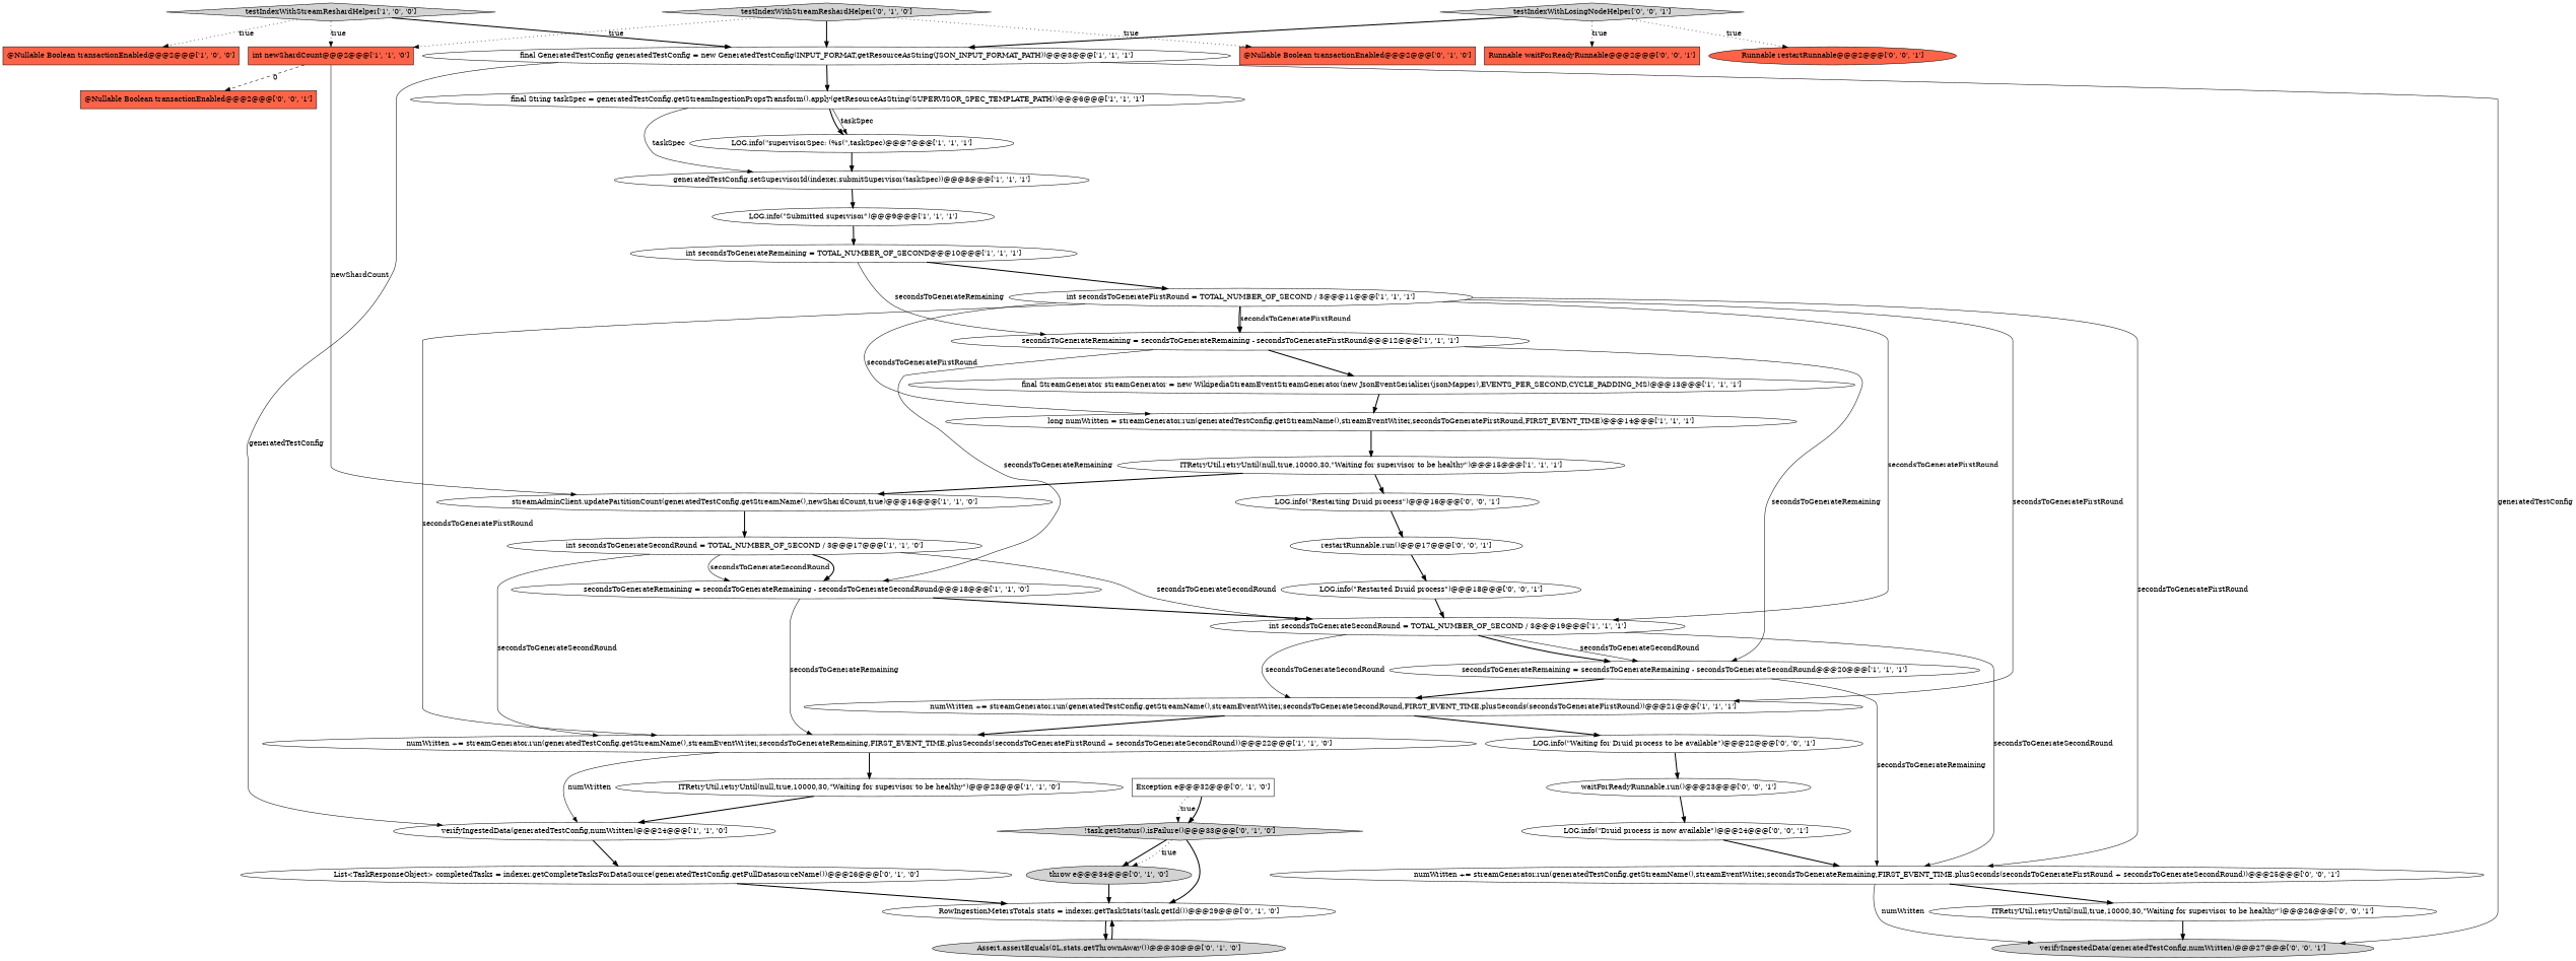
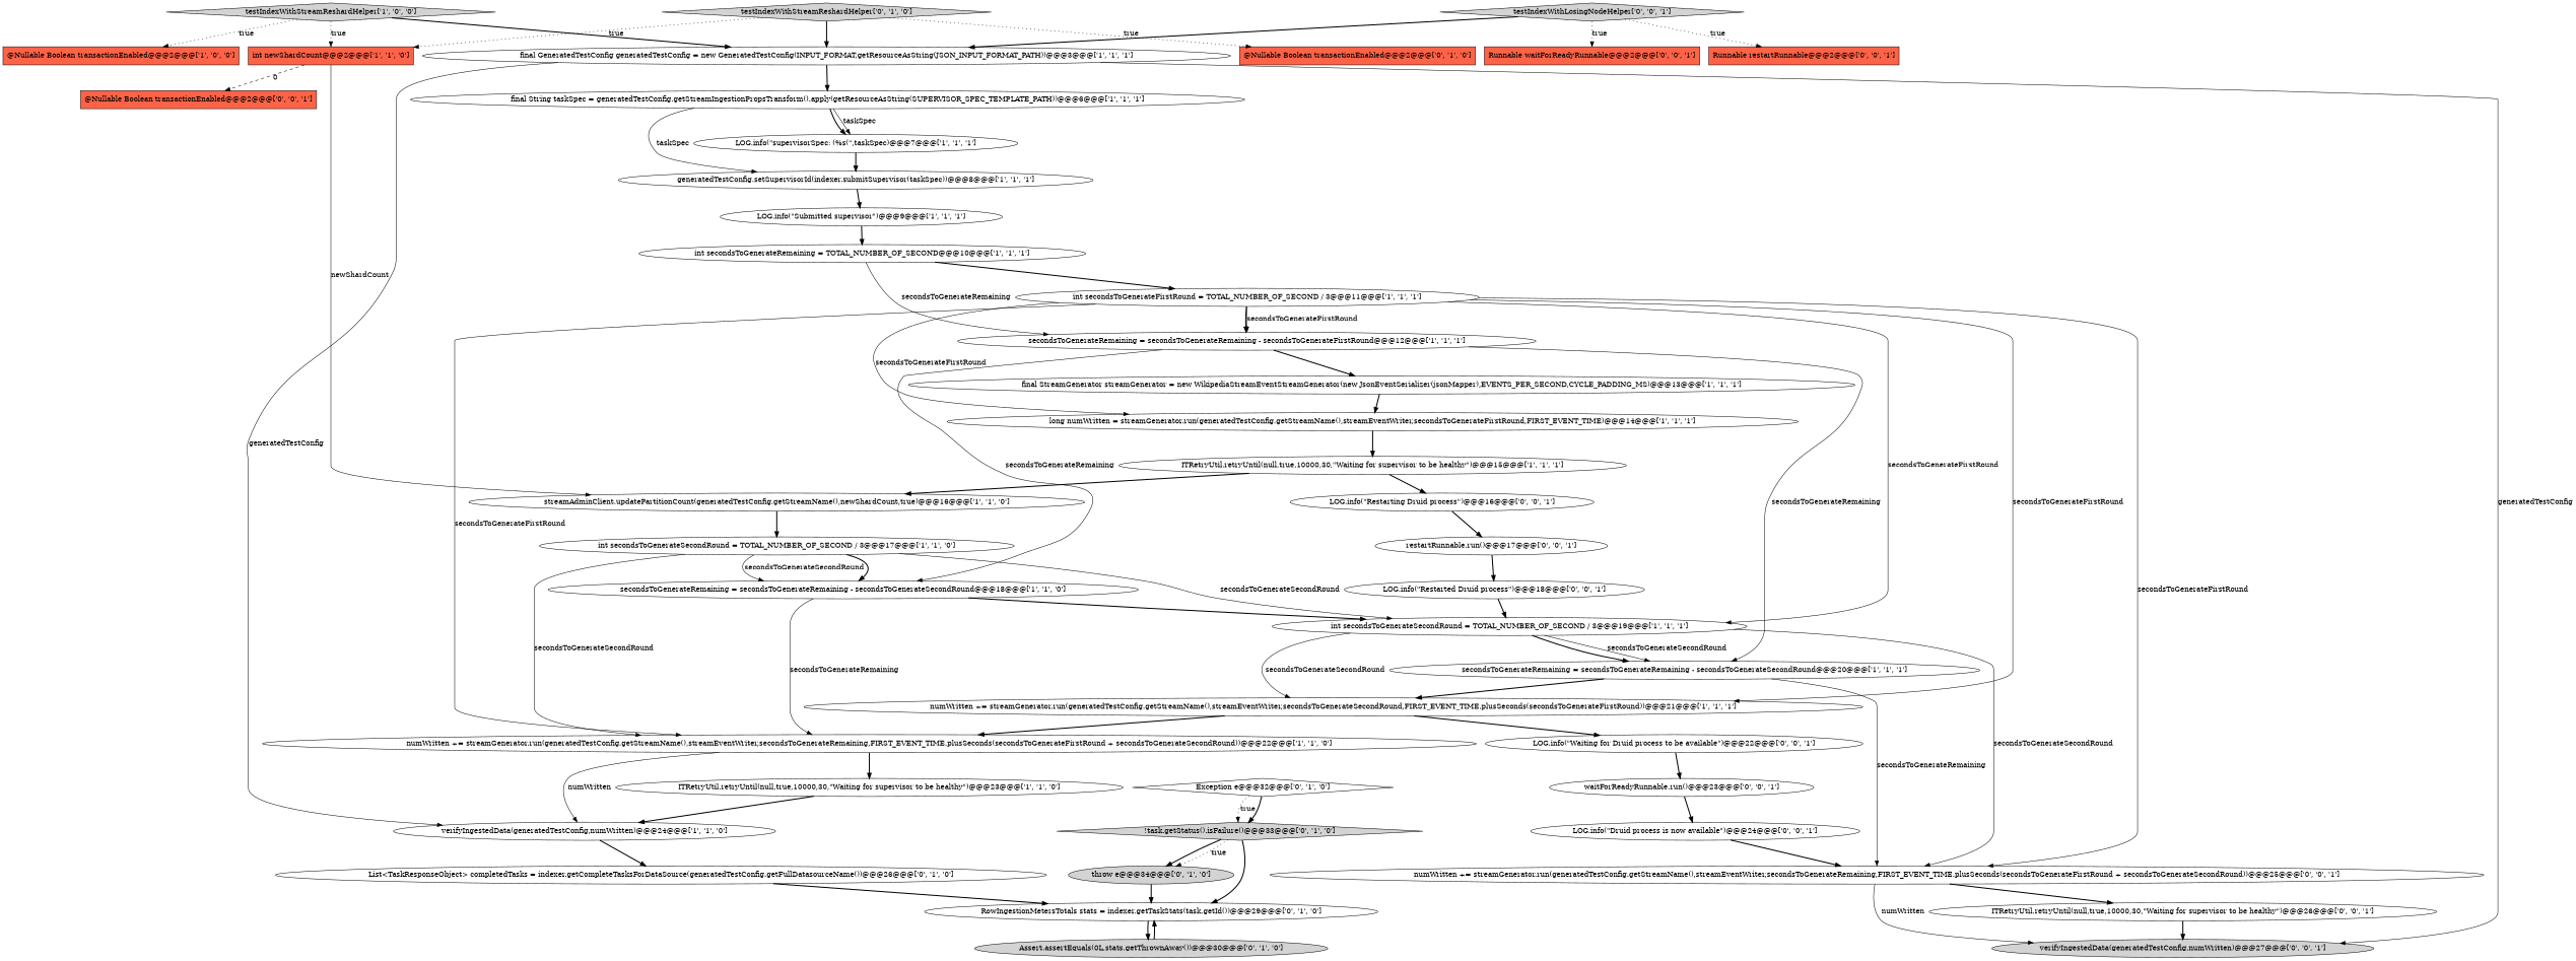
  digraph {
    node [fillcolor=white shape=ellipse style=filled]
    edge [style=bold]
    n1 [fillcolor=lightgray label="testIndexWithStreamReshardHelper['1', '0', '0']" shape=diamond]
    n2 [fillcolor=tomato label="@Nullable Boolean transactionEnabled@@@2@@@['1', '0', '0']" shape=box]
    n3 [fillcolor=tomato label="int newShardCount@@@2@@@['1', '1', '0']" shape=box]
    n4 [label="final GeneratedTestConfig generatedTestConfig = new GeneratedTestConfig(INPUT_FORMAT,getResourceAsString(JSON_INPUT_FORMAT_PATH))@@@3@@@['1', '1', '1']"]
    n5 [fillcolor=tomato label="@Nullable Boolean transactionEnabled@@@2@@@['0', '0', '1']" shape=box]
    n6 [label="streamAdminClient.updatePartitionCount(generatedTestConfig.getStreamName(),newShardCount,true)@@@16@@@['1', '1', '0']"]
    n7 [label="verifyIngestedData(generatedTestConfig,numWritten)@@@24@@@['1', '1', '0']"]
    n8 [fillcolor=lightgray label="verifyIngestedData(generatedTestConfig,numWritten)@@@27@@@['0', '0', '1']"]
    n9 [label="final String taskSpec = generatedTestConfig.getStreamIngestionPropsTransform().apply(getResourceAsString(SUPERVISOR_SPEC_TEMPLATE_PATH))@@@6@@@['1', '1', '1']"]
    n10 [fillcolor=lightgray label="testIndexWithLosingNodeHelper['0', '0', '1']" shape=diamond]
    n11 [fillcolor=tomato label="Runnable waitForReadyRunnable@@@2@@@['0', '0', '1']" shape=box]
-   n12 [fillcolor=tomato label="Runnable restartRunnable@@@2@@@['0', '0', '1']"]
+   n12 [fillcolor=tomato label="Runnable restartRunnable@@@2@@@['0', '0', '1']" shape=box]
    n13 [label="secondsToGenerateRemaining = secondsToGenerateRemaining - secondsToGenerateSecondRound@@@18@@@['1', '1', '0']"]
    n14 [label="numWritten += streamGenerator.run(generatedTestConfig.getStreamName(),streamEventWriter,secondsToGenerateRemaining,FIRST_EVENT_TIME.plusSeconds(secondsToGenerateFirstRound + secondsToGenerateSecondRound))@@@22@@@['1', '1', '0']"]
    n15 [label="int secondsToGenerateSecondRound = TOTAL_NUMBER_OF_SECOND / 3@@@19@@@['1', '1', '1']"]
    n16 [label="ITRetryUtil.retryUntil(null,true,10000,30,\"Waiting for supervisor to be healthy\")@@@23@@@['1', '1', '0']"]
    n17 [label="secondsToGenerateRemaining = secondsToGenerateRemaining - secondsToGenerateSecondRound@@@20@@@['1', '1', '1']"]
    n18 [label="numWritten += streamGenerator.run(generatedTestConfig.getStreamName(),streamEventWriter,secondsToGenerateRemaining,FIRST_EVENT_TIME.plusSeconds(secondsToGenerateFirstRound + secondsToGenerateSecondRound))@@@25@@@['0', '0', '1']"]
    n19 [label="numWritten += streamGenerator.run(generatedTestConfig.getStreamName(),streamEventWriter,secondsToGenerateSecondRound,FIRST_EVENT_TIME.plusSeconds(secondsToGenerateFirstRound))@@@21@@@['1', '1', '1']"]
    n20 [label="ITRetryUtil.retryUntil(null,true,10000,30,\"Waiting for supervisor to be healthy\")@@@15@@@['1', '1', '1']"]
    n21 [label="LOG.info(\"Restarting Druid process\")@@@16@@@['0', '0', '1']"]
    n22 [label="restartRunnable.run()@@@17@@@['0', '0', '1']"]
    n23 [label="int secondsToGenerateSecondRound = TOTAL_NUMBER_OF_SECOND / 3@@@17@@@['1', '1', '0']"]
    n24 [label="LOG.info(\"Restarted Druid process\")@@@18@@@['0', '0', '1']"]
    n25 [label="ITRetryUtil.retryUntil(null,true,10000,30,\"Waiting for supervisor to be healthy\")@@@26@@@['0', '0', '1']"]
    n26 [label="LOG.info(\"Waiting for Druid process to be available\")@@@22@@@['0', '0', '1']"]
-   n27 [label="Exception e@@@32@@@['0', '1', '0']" shape=box]
+   n27 [label="Exception e@@@32@@@['0', '1', '0']" shape=diamond]
    n28 [fillcolor=lightgray label="!task.getStatus().isFailure()@@@33@@@['0', '1', '0']" shape=diamond]
    n29 [label="RowIngestionMetersTotals stats = indexer.getTaskStats(task.getId())@@@29@@@['0', '1', '0']"]
    n30 [fillcolor=lightgray label="throw e@@@34@@@['0', '1', '0']"]
    n31 [label="generatedTestConfig.setSupervisorId(indexer.submitSupervisor(taskSpec))@@@8@@@['1', '1', '1']"]
    n32 [label="LOG.info(\"Submitted supervisor\")@@@9@@@['1', '1', '1']"]
    n33 [label="int secondsToGenerateRemaining = TOTAL_NUMBER_OF_SECOND@@@10@@@['1', '1', '1']"]
    n34 [label="List<TaskResponseObject> completedTasks = indexer.getCompleteTasksForDataSource(generatedTestConfig.getFullDatasourceName())@@@26@@@['0', '1', '0']"]
    n35 [fillcolor=tomato label="@Nullable Boolean transactionEnabled@@@2@@@['0', '1', '0']" shape=box]
    n36 [fillcolor=lightgray label="testIndexWithStreamReshardHelper['0', '1', '0']" shape=diamond]
    n37 [fillcolor=lightgray label="Assert.assertEquals(0L,stats.getThrownAway())@@@30@@@['0', '1', '0']"]
    n38 [label="final StreamGenerator streamGenerator = new WikipediaStreamEventStreamGenerator(new JsonEventSerializer(jsonMapper),EVENTS_PER_SECOND,CYCLE_PADDING_MS)@@@13@@@['1', '1', '1']"]
    n39 [label="long numWritten = streamGenerator.run(generatedTestConfig.getStreamName(),streamEventWriter,secondsToGenerateFirstRound,FIRST_EVENT_TIME)@@@14@@@['1', '1', '1']"]
    n40 [label="LOG.info(\"Druid process is now available\")@@@24@@@['0', '0', '1']"]
    n41 [label="waitForReadyRunnable.run()@@@23@@@['0', '0', '1']"]
    n42 [label="secondsToGenerateRemaining = secondsToGenerateRemaining - secondsToGenerateFirstRound@@@12@@@['1', '1', '1']"]
    n43 [label="int secondsToGenerateFirstRound = TOTAL_NUMBER_OF_SECOND / 3@@@11@@@['1', '1', '1']"]
    n44 [label="LOG.info(\"supervisorSpec: (%s(\",taskSpec)@@@7@@@['1', '1', '1']"]
    n1 -> n2 [label=true style=dotted]
    n1 -> n3 [label=true style=dotted]
    n1 -> n4
    n3 -> n5 [label=0 style=dashed]
    n3 -> n6 [label=newShardCount style=solid]
    n4 -> n7 [label=generatedTestConfig style=solid]
    n4 -> n8 [label=generatedTestConfig style=solid]
    n4 -> n9
    n6 -> n23
    n7 -> n34
    n9 -> n31 [label=taskSpec style=solid]
    n9 -> n44 [label=taskSpec style=solid]
    n9 -> n44
    n10 -> n4
    n10 -> n11 [label=true style=dotted]
    n10 -> n12 [label=true style=dotted]
    n13 -> n14 [label=secondsToGenerateRemaining style=solid]
    n13 -> n15
    n14 -> n7 [label=numWritten style=solid]
    n14 -> n16
    n15 -> n17 [label=secondsToGenerateSecondRound style=solid]
    n15 -> n17
    n15 -> n18 [label=secondsToGenerateSecondRound style=solid]
    n15 -> n19 [label=secondsToGenerateSecondRound style=solid]
    n16 -> n7
    n17 -> n18 [label=secondsToGenerateRemaining style=solid]
    n17 -> n19
    n18 -> n8 [label=numWritten style=solid]
    n18 -> n25
    n19 -> n14
    n19 -> n26
    n20 -> n6
    n20 -> n21
    n21 -> n22
    n22 -> n24
    n23 -> n13
    n23 -> n13 [label=secondsToGenerateSecondRound style=solid]
    n23 -> n14 [label=secondsToGenerateSecondRound style=solid]
    n23 -> n15 [label=secondsToGenerateSecondRound style=solid]
    n24 -> n15
    n25 -> n8
    n26 -> n41
    n27 -> n28 [label=true style=dotted]
    n27 -> n28
    n28 -> n29
    n28 -> n30
    n28 -> n30 [label=true style=dotted]
    n29 -> n37
    n30 -> n29
    n31 -> n32
    n32 -> n33
    n33 -> n42 [label=secondsToGenerateRemaining style=solid]
    n33 -> n43
    n34 -> n29
    n36 -> n3 [label=true style=dotted]
    n36 -> n4
    n36 -> n35 [label=true style=dotted]
    n37 -> n29
    n38 -> n39
    n39 -> n20
    n40 -> n18
    n41 -> n40
    n42 -> n13 [label=secondsToGenerateRemaining style=solid]
    n42 -> n17 [label=secondsToGenerateRemaining style=solid]
    n42 -> n38
    n43 -> n14 [label=secondsToGenerateFirstRound style=solid]
    n43 -> n15 [label=secondsToGenerateFirstRound style=solid]
    n43 -> n18 [label=secondsToGenerateFirstRound style=solid]
    n43 -> n19 [label=secondsToGenerateFirstRound style=solid]
    n43 -> n39 [label=secondsToGenerateFirstRound style=solid]
    n43 -> n42
    n43 -> n42 [label=secondsToGenerateFirstRound style=solid]
    n44 -> n31
  }
